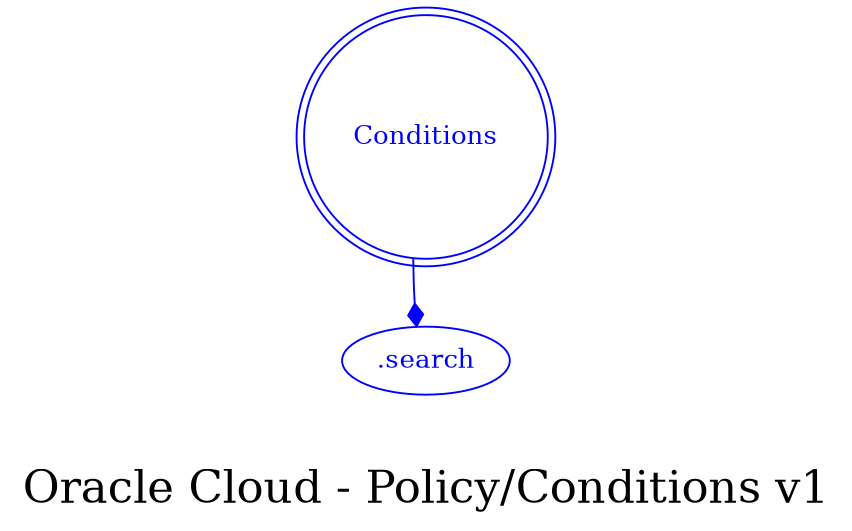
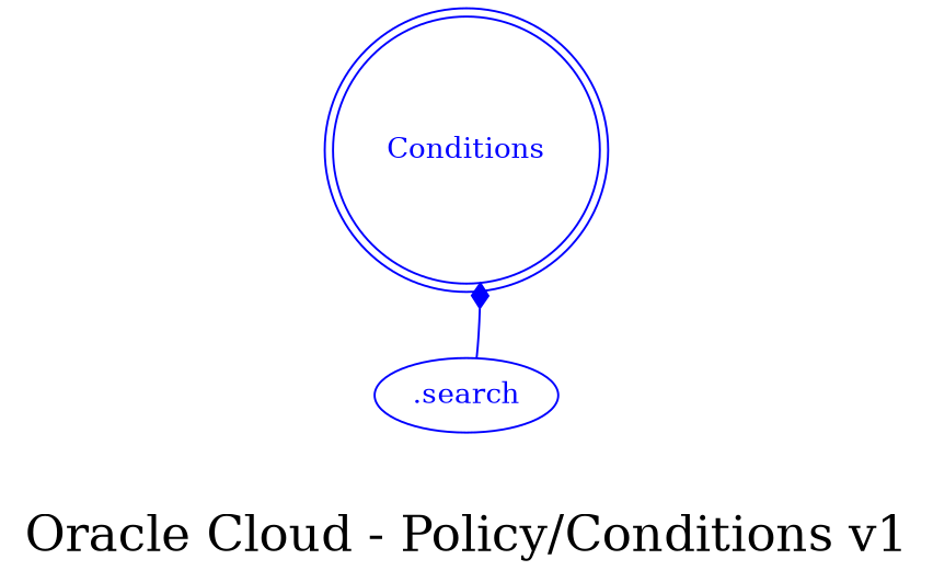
  digraph {
    fontsize=24
    label="Oracle Cloud - Policy/Conditions v1"
    splines=true
    node [color=blue fontcolor=blue]
    Conditions [shape=doublecircle]
    ".search" [shape=ellipse]
-   Conditions -> ".search" [arrowhead=diamond arrowtail=none color=blue fontcolor=blue]
+   ".search" -> Conditions [arrowhead=diamond arrowtail=none color=blue fontcolor=blue]
  }
